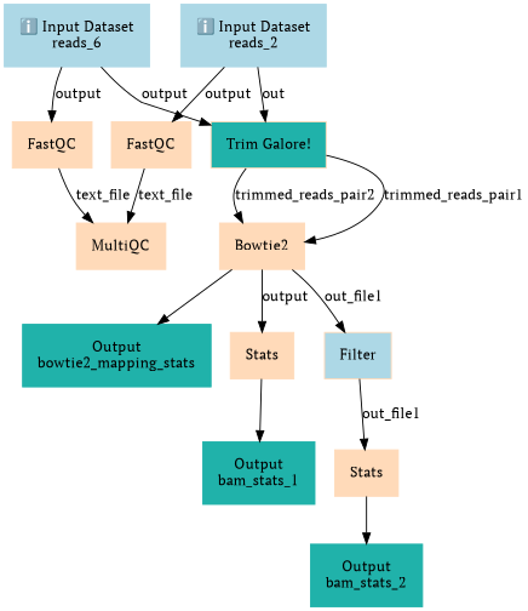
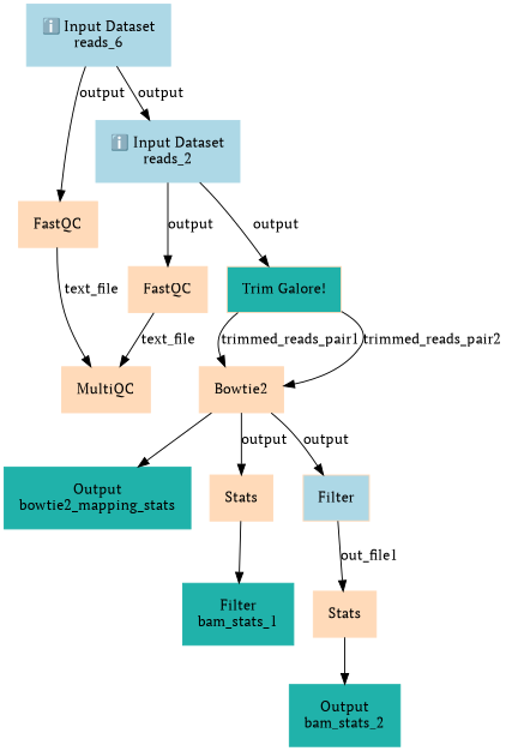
  digraph {
    fontname="PT Serif"
    node [color=peachpuff fontname="PT Serif" margin="0.2,0.2" shape=box style=filled]
    edge [fontname="PT Serif"]
    n1 [color=lightblue label="ℹ️ Input Dataset\nreads_6"]
    n2 [label=FastQC]
    n3 [fillcolor=lightseagreen label="Trim Galore!"]
    n4 [label=MultiQC]
    n5 [label=Bowtie2]
    n6 [color=lightblue label="ℹ️ Input Dataset\nreads_2"]
    n7 [label=FastQC]
    n8 [color=lightseagreen label="Output\nbowtie2_mapping_stats"]
    n9 [label=Stats]
    n10 [fillcolor=lightblue label=Filter]
-   n11 [color=lightseagreen label="Output\nbam_stats_1"]
+   n11 [color=lightseagreen label="Filter\nbam_stats_1"]
    n12 [label=Stats]
    n13 [color=lightseagreen label="Output\nbam_stats_2"]
    n1 -> n2 [label=output]
-   n1 -> n3 [label=output]
+   n1 -> n6 [label=output]
    n2 -> n4 [label=text_file]
    n3 -> n5 [label=trimmed_reads_pair1]
    n3 -> n5 [label=trimmed_reads_pair2]
    n5 -> n8
    n5 -> n9 [label=output]
-   n5 -> n10 [label=out_file1]
-   n6 -> n3 [label=out]
+   n5 -> n10 [label=output]
+   n6 -> n3 [label=output]
    n6 -> n7 [label=output]
    n7 -> n4 [label=text_file]
    n9 -> n11
    n10 -> n12 [label=out_file1]
    n12 -> n13
  }
